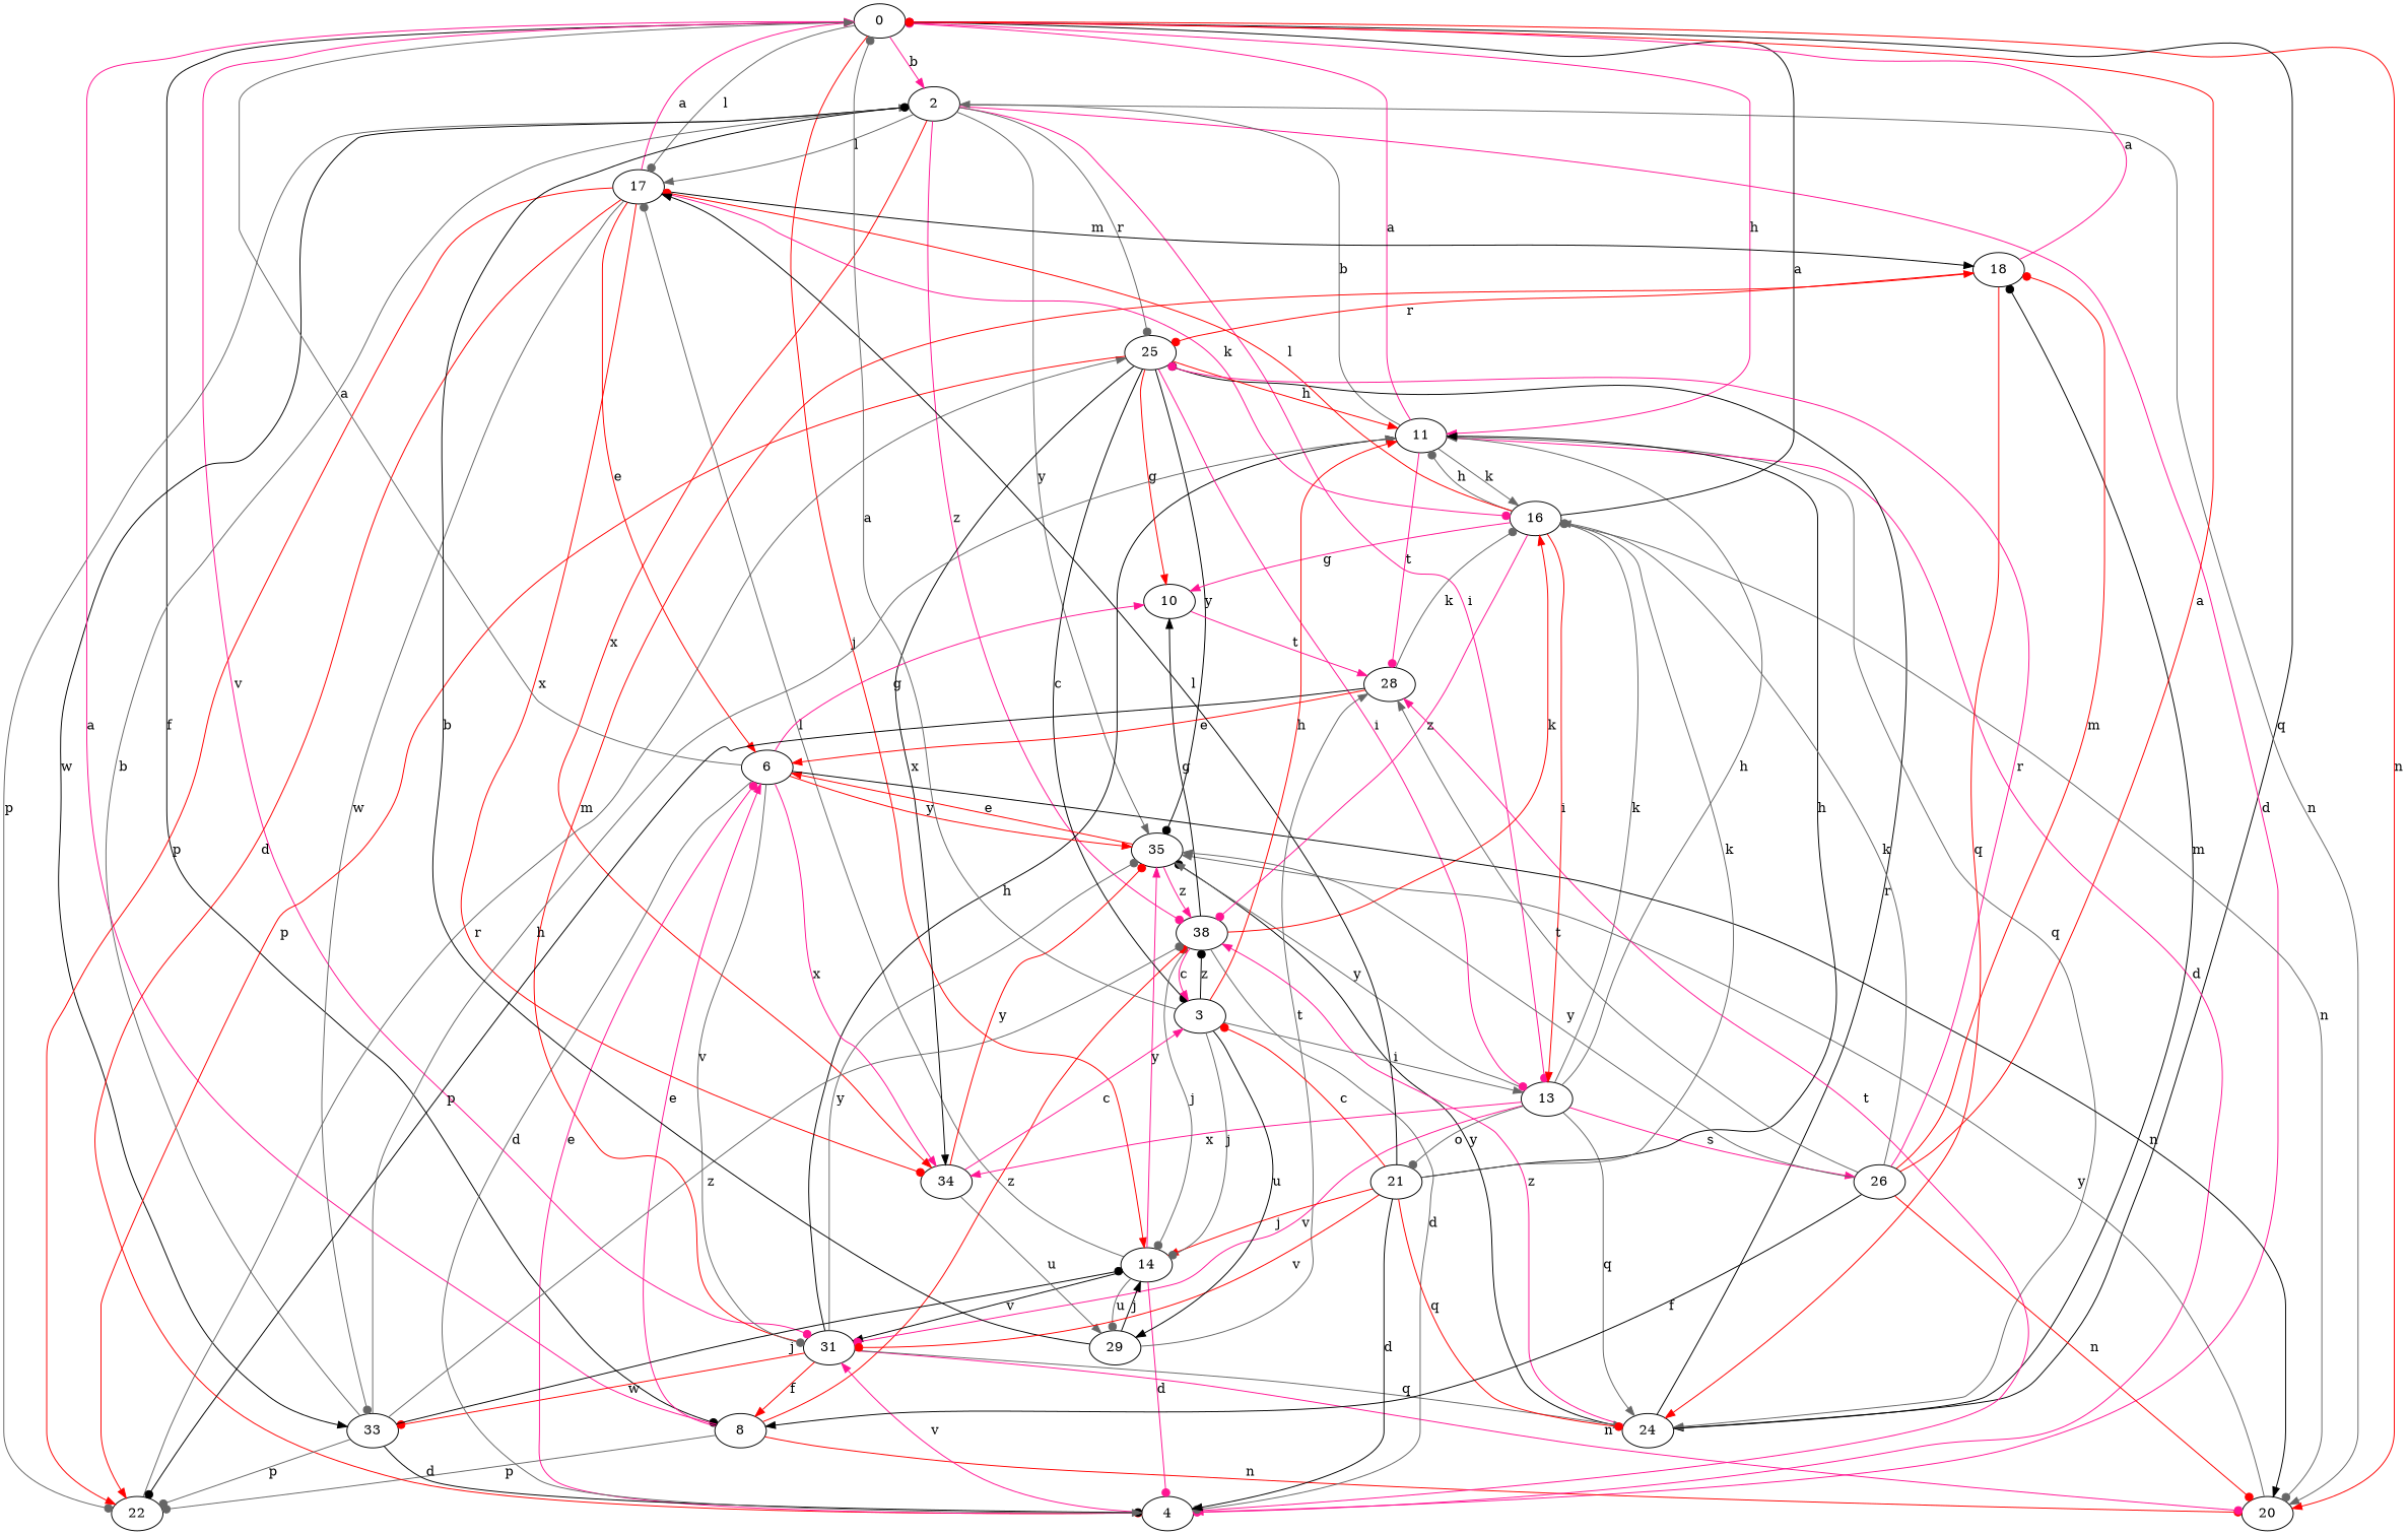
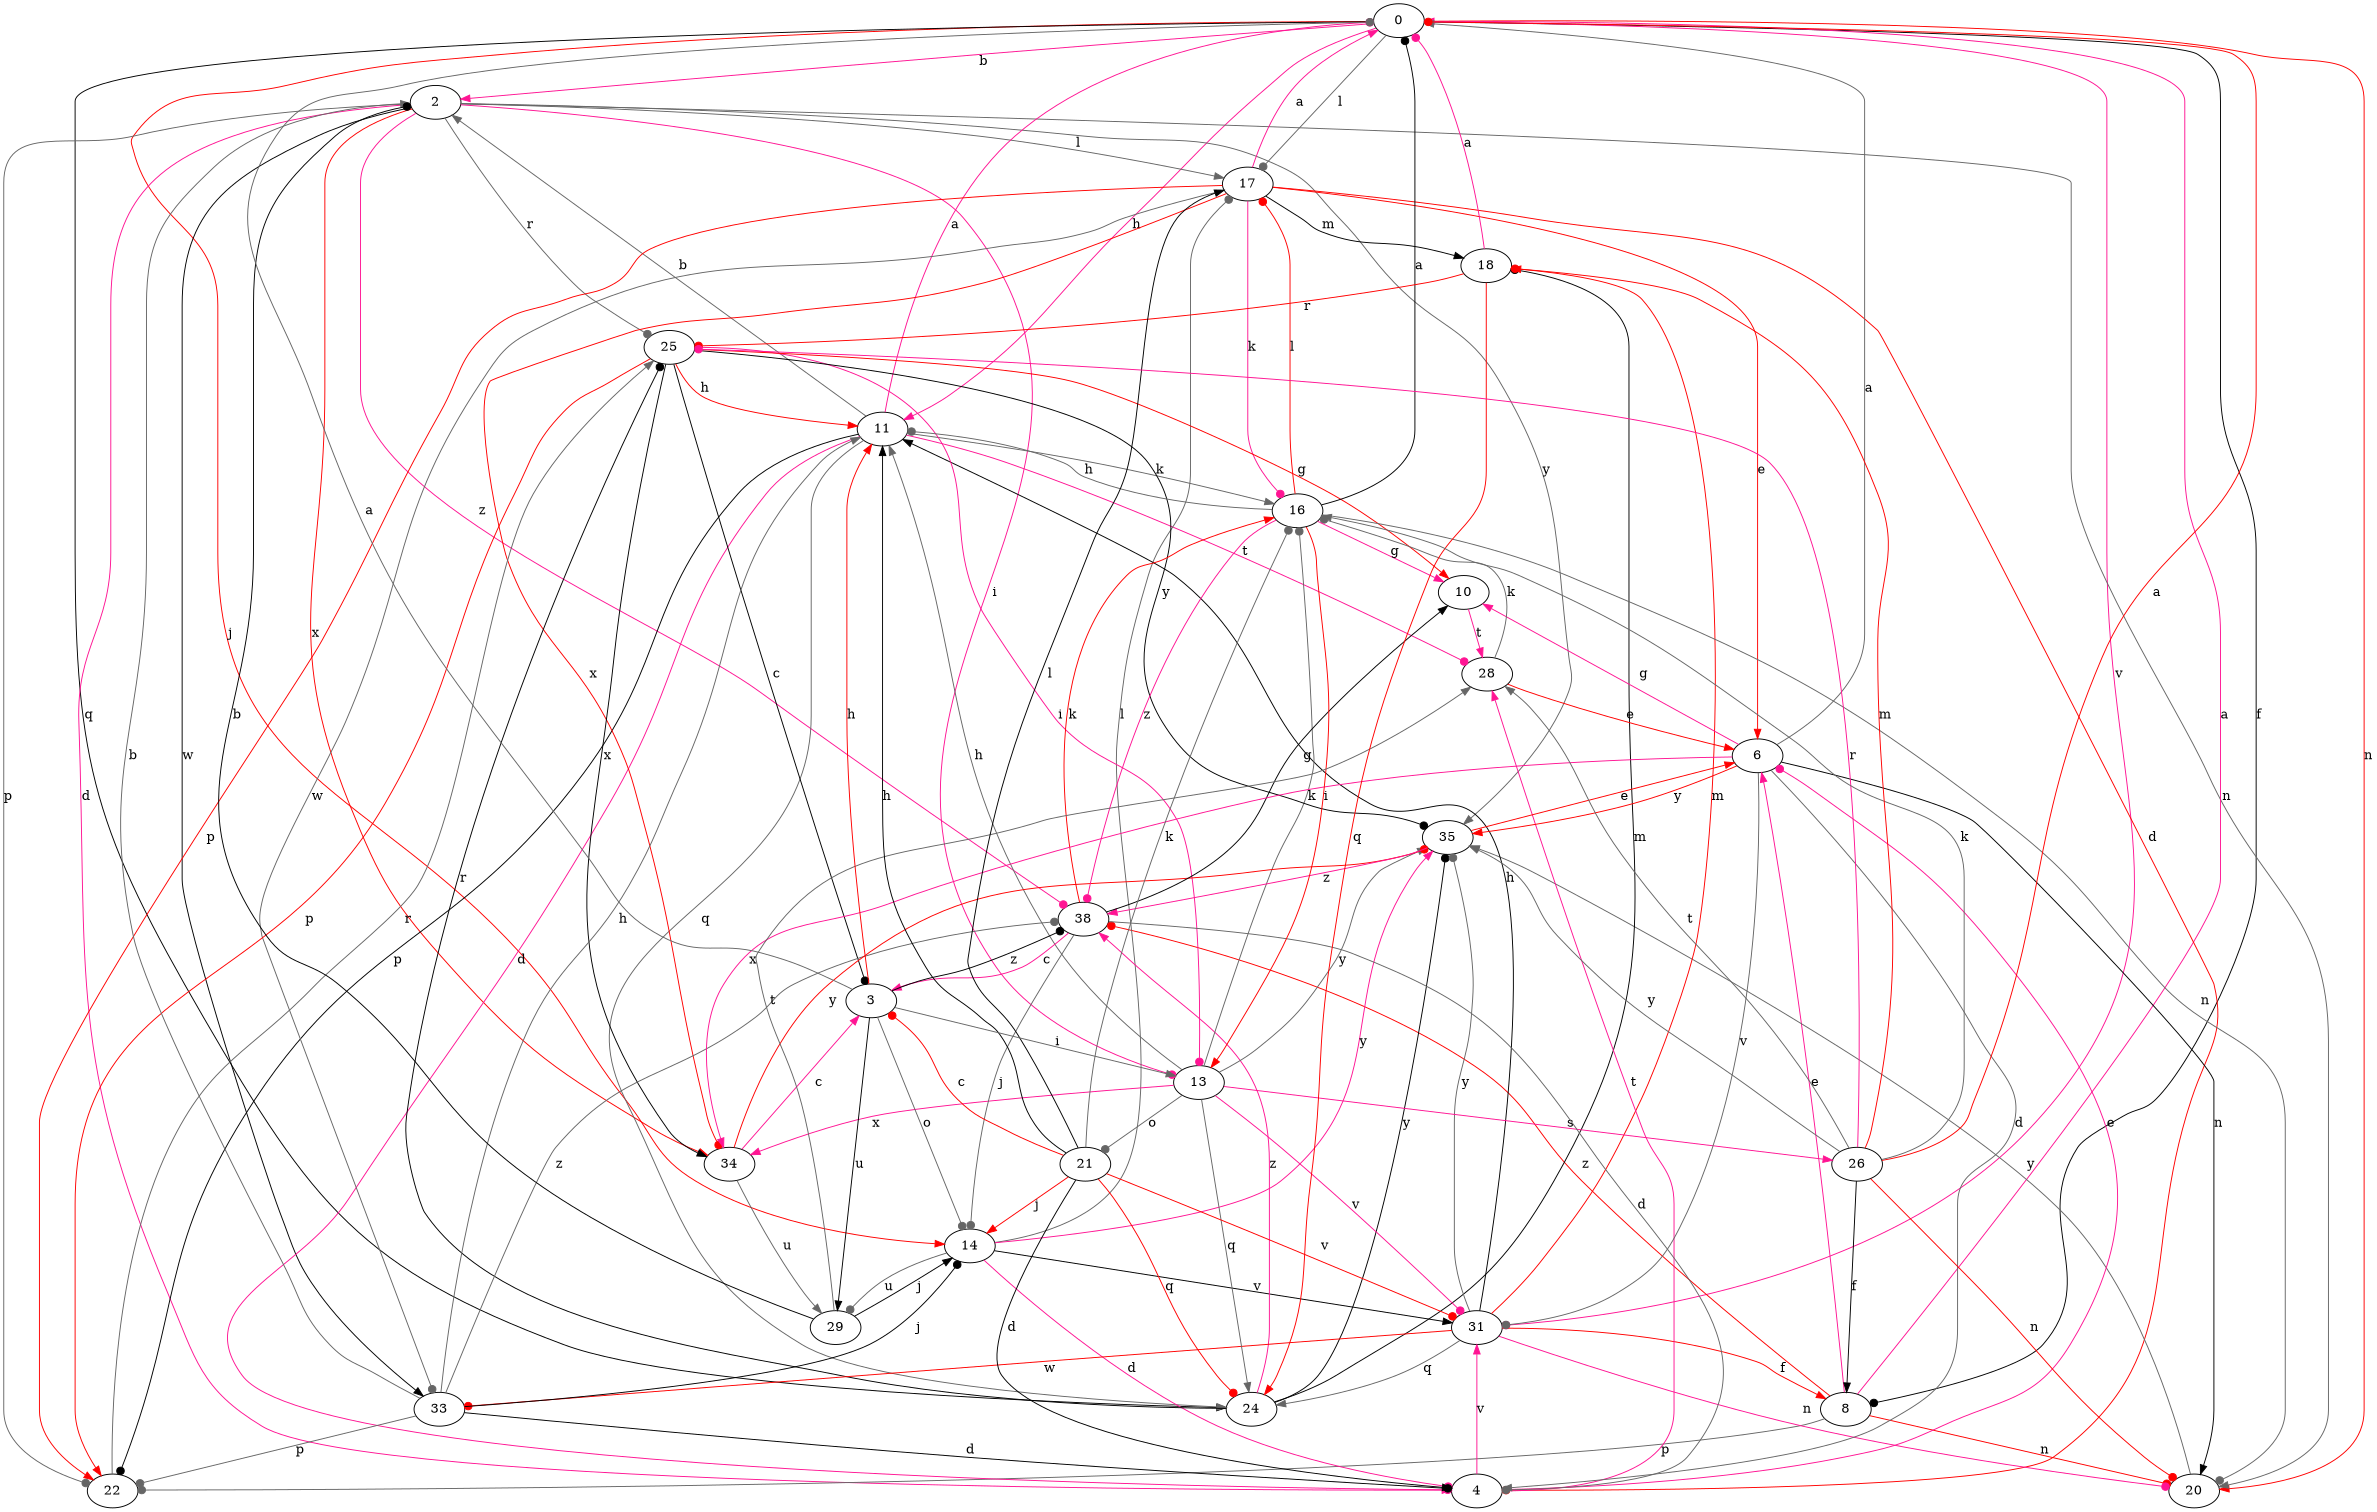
  strict digraph {
    edge [arrowhead=normal color=gray40]
    0
    2
    8
    11
    14
    17
    20
    24
    31
    4
    13
    22
    25
    33
    34
    35
    38
    6
    28
    16
    29
    18
    21
    26
    3
    10
    0 -> 2 [color=deeppink label=b]
    0 -> 8 [arrowhead=dot color=black label=f]
    0 -> 11 [color=deeppink label=h]
    0 -> 14 [color=red label=j]
    0 -> 17 [arrowhead=dot label=l]
    0 -> 20 [color=red label=n]
    0 -> 24 [color=black label=q]
    0 -> 31 [arrowhead=dot color=deeppink label=v]
    2 -> 17 [label=l]
    2 -> 20 [label=n]
    2 -> 4 [color=deeppink label=d]
    2 -> 13 [arrowhead=dot color=deeppink label=i]
    2 -> 22 [arrowhead=dot label=p]
    2 -> 25 [arrowhead=dot label=r]
    2 -> 33 [color=black label=w]
    2 -> 34 [color=red label=x]
    2 -> 35 [label=y]
    2 -> 38 [arrowhead=dot color=deeppink label=z]
    8 -> 0 [color=deeppink label=a]
    8 -> 20 [arrowhead=dot color=red label=n]
    8 -> 22 [arrowhead=dot label=p]
    8 -> 38 [arrowhead=dot color=red label=z]
    8 -> 6 [color=deeppink label=e]
    11 -> 0 [arrowhead=dot color=deeppink label=a]
    11 -> 2 [label=b]
    11 -> 24 [label=q]
    11 -> 4 [arrowhead=dot color=deeppink label=d]
    11 -> 28 [arrowhead=dot color=deeppink label=t]
    11 -> 16 [label=k]
    14 -> 17 [arrowhead=dot label=l]
    14 -> 31 [color=black label=v]
    14 -> 4 [arrowhead=dot color=deeppink label=d]
    14 -> 35 [color=deeppink label=y]
    14 -> 29 [arrowhead=dot label=u]
    17 -> 0 [color=deeppink label=a]
    17 -> 4 [arrowhead=dot color=red label=d]
    17 -> 22 [color=red label=p]
    17 -> 33 [arrowhead=dot label=w]
    17 -> 34 [arrowhead=dot color=red label=x]
    17 -> 6 [color=red label=e]
    17 -> 16 [arrowhead=dot color=deeppink label=k]
    17 -> 18 [color=black label=m]
    20 -> 35 [label=y]
    24 -> 25 [arrowhead=dot color=black label=r]
    24 -> 35 [arrowhead=dot color=black label=y]
    24 -> 38 [color=deeppink label=z]
    24 -> 18 [arrowhead=dot color=black label=m]
    31 -> 8 [color=red label=f]
    31 -> 11 [color=black label=h]
    31 -> 20 [arrowhead=dot color=deeppink label=n]
    31 -> 24 [label=q]
    31 -> 33 [arrowhead=dot color=red label=w]
    31 -> 35 [arrowhead=dot label=y]
    31 -> 18 [color=red label=m]
    4 -> 31 [color=deeppink label=v]
    4 -> 6 [arrowhead=dot color=deeppink label=e]
    4 -> 28 [color=deeppink label=t]
    13 -> 11 [label=h]
    13 -> 24 [label=q]
    13 -> 31 [arrowhead=dot color=deeppink label=v]
    13 -> 34 [color=deeppink label=x]
    13 -> 35 [label=y]
    13 -> 16 [arrowhead=dot label=k]
    13 -> 21 [arrowhead=dot label=o]
    13 -> 26 [color=deeppink label=s]
    22 -> 25 [label=r]
    25 -> 11 [color=red label=h]
    25 -> 13 [arrowhead=dot color=deeppink label=i]
    25 -> 22 [color=red label=p]
    25 -> 34 [color=black label=x]
    25 -> 35 [arrowhead=dot color=black label=y]
    25 -> 3 [arrowhead=dot color=black label=c]
    25 -> 10 [color=red label=g]
    33 -> 2 [label=b]
    33 -> 11 [label=h]
    33 -> 14 [arrowhead=dot color=black label=j]
    33 -> 4 [arrowhead=dot color=black label=d]
    33 -> 22 [arrowhead=dot label=p]
    33 -> 38 [arrowhead=dot label=z]
    34 -> 35 [arrowhead=dot color=red label=y]
    34 -> 29 [label=u]
    34 -> 3 [color=deeppink label=c]
    35 -> 38 [color=deeppink label=z]
    35 -> 6 [color=red label=e]
    38 -> 14 [arrowhead=dot label=j]
    38 -> 4 [arrowhead=dot label=d]
    38 -> 16 [color=red label=k]
    38 -> 3 [color=deeppink label=c]
    38 -> 10 [color=black label=g]
    6 -> 0 [label=a]
    6 -> 20 [color=black label=n]
    6 -> 31 [arrowhead=dot label=v]
    6 -> 4 [label=d]
    6 -> 34 [color=deeppink label=x]
    6 -> 35 [color=red label=y]
    6 -> 10 [color=deeppink label=g]
-   28 -> 22 [arrowhead=dot color=black label=p]
+   11 -> 22 [arrowhead=dot color=black label=p]
    28 -> 6 [color=red label=e]
    28 -> 16 [arrowhead=dot label=k]
    16 -> 0 [arrowhead=dot color=black label=a]
    16 -> 11 [arrowhead=dot label=h]
    16 -> 17 [arrowhead=dot color=red label=l]
    16 -> 20 [arrowhead=dot label=n]
    16 -> 13 [color=red label=i]
    16 -> 38 [arrowhead=dot color=deeppink label=z]
    16 -> 10 [color=deeppink label=g]
    29 -> 2 [arrowhead=dot color=black label=b]
    29 -> 14 [color=black label=j]
    29 -> 28 [label=t]
    18 -> 0 [arrowhead=dot color=deeppink label=a]
    18 -> 24 [color=red label=q]
    18 -> 25 [arrowhead=dot color=red label=r]
    21 -> 11 [color=black label=h]
    21 -> 14 [color=red label=j]
    21 -> 17 [color=black label=l]
    21 -> 24 [arrowhead=dot color=red label=q]
    21 -> 31 [arrowhead=dot color=red label=v]
    21 -> 4 [color=black label=d]
    21 -> 16 [arrowhead=dot label=k]
    21 -> 3 [arrowhead=dot color=red label=c]
    26 -> 0 [arrowhead=dot color=red label=a]
    26 -> 8 [color=black label=f]
    26 -> 20 [arrowhead=dot color=red label=n]
    26 -> 25 [arrowhead=dot color=deeppink label=r]
    26 -> 35 [label=y]
    26 -> 28 [label=t]
    26 -> 16 [label=k]
    26 -> 18 [arrowhead=dot color=red label=m]
    3 -> 0 [arrowhead=dot label=a]
    3 -> 11 [color=red label=h]
-   3 -> 14 [arrowhead=dot label=j]
+   3 -> 14 [arrowhead=dot label=o]
    3 -> 13 [label=i]
    3 -> 38 [arrowhead=dot color=black label=z]
    3 -> 29 [color=black label=u]
    10 -> 28 [color=deeppink label=t]
  }
